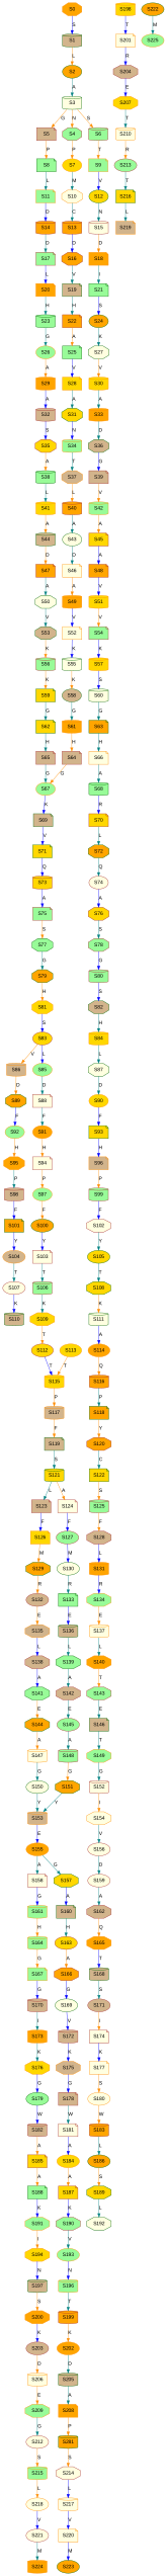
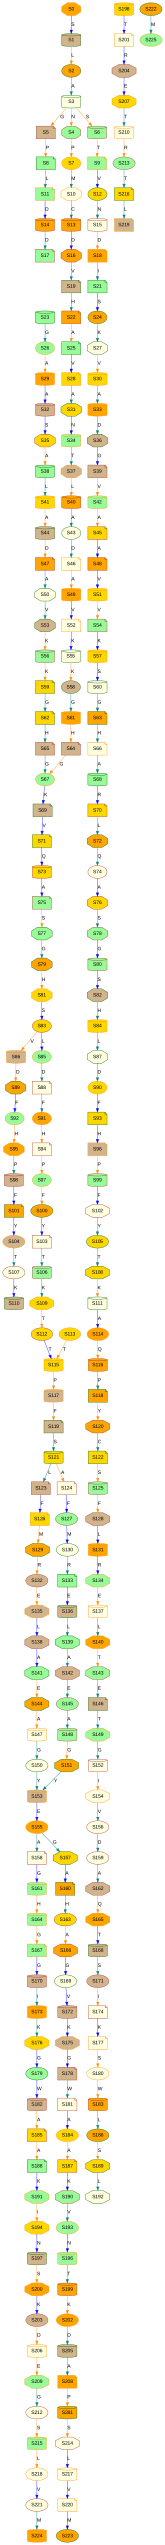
  strict digraph {
    fontname="Liberation Sans"
    node [color=darkorange fillcolor=palegreen fontname="Liberation Sans" shape=cylinder style=filled]
    edge [color=teal fontname="Liberation Sans"]
    S0 [fillcolor=orange shape=octagon]
    S1 [color=darkgreen fillcolor=tan]
    S2 [color=darkgreen fillcolor=orange shape=ellipse]
    S3 [color=darkgreen fillcolor=lightyellow]
    S4 [color=brown shape=octagon]
    S5 [color=brown fillcolor=tan shape=note]
    S6 [color=brown]
    S7 [fillcolor=gold shape=ellipse]
    S8 [color=darkgreen shape=note]
    S9 [shape=note]
    S10 [fillcolor=lightyellow shape=octagon]
    S11 [shape=note]
    S12 [color=darkgreen fillcolor=gold shape=ellipse]
    S13 [color=brown fillcolor=orange]
    S14 [color=brown fillcolor=orange]
    S15 [color=brown fillcolor=lightyellow]
    S16 [color=brown fillcolor=orange shape=octagon]
    S17 [color=brown shape=note]
    S18 [fillcolor=orange shape=note]
    S19 [color=darkgreen fillcolor=tan shape=note]
-   S20 [fillcolor=orange shape=note]
    S21 [color=darkgreen shape=note]
    S22 [color=brown fillcolor=orange shape=note]
    S23 [color=darkgreen]
    S24 [color=darkgreen fillcolor=orange shape=ellipse]
    S25 [color=darkgreen shape=note]
    S26 [shape=ellipse]
    S27 [color=darkgreen fillcolor=lightyellow shape=octagon]
    S28 [fillcolor=gold shape=note]
    S29 [fillcolor=orange]
    S30 [fillcolor=gold]
    S31 [color=darkgreen fillcolor=gold shape=octagon]
    S32 [color=brown fillcolor=tan]
    S33 [fillcolor=orange]
    S34
    S35 [color=brown fillcolor=gold shape=octagon]
    S36 [color=darkgreen fillcolor=tan shape=octagon]
    S37 [fillcolor=tan shape=octagon]
    S38 [color=darkgreen]
    S39 [color=brown fillcolor=tan shape=note]
    S40 [color=brown fillcolor=orange]
    S41 [fillcolor=gold]
    S42
    S43 [color=darkgreen fillcolor=lightyellow shape=ellipse]
    S44 [color=darkgreen fillcolor=tan]
    S45 [color=brown fillcolor=gold shape=note]
    S46 [fillcolor=lightyellow shape=note]
    S47 [color=brown fillcolor=orange shape=note]
    S48 [color=brown fillcolor=orange shape=note]
    S49 [fillcolor=orange]
    S50 [color=darkgreen fillcolor=lightyellow shape=octagon]
    S51 [fillcolor=gold]
    S52 [fillcolor=lightyellow shape=note]
    S53 [color=darkgreen fillcolor=tan shape=octagon]
    S54 [color=brown shape=note]
    S55 [color=darkgreen fillcolor=lightyellow]
    S56 [color=brown]
    S57 [fillcolor=gold]
    S58 [color=darkgreen fillcolor=tan shape=ellipse]
    S59 [color=darkgreen fillcolor=gold shape=note]
    S60 [color=darkgreen fillcolor=lightyellow]
    S61 [fillcolor=orange]
    S62 [color=darkgreen fillcolor=gold shape=note]
    S63 [color=darkgreen fillcolor=orange shape=note]
    S64 [color=brown fillcolor=tan shape=note]
    S65 [color=brown fillcolor=tan shape=note]
    S66 [fillcolor=lightyellow shape=note]
    S67 [shape=ellipse]
    S68 [color=darkgreen]
    S69 [color=darkgreen fillcolor=tan shape=note]
    S70 [color=brown fillcolor=gold shape=note]
    S71 [color=darkgreen fillcolor=gold shape=note]
    S72 [color=darkgreen fillcolor=orange shape=octagon]
    S73 [color=brown fillcolor=gold]
    S74 [color=brown fillcolor=lightyellow shape=ellipse]
    S75 [color=brown shape=note]
    S76 [color=brown fillcolor=gold shape=octagon]
    S77 [color=darkgreen shape=octagon]
    S78 [color=brown shape=octagon]
    S79 [color=darkgreen fillcolor=orange shape=octagon]
    S80 [color=brown]
    S81 [fillcolor=gold shape=octagon]
    S82 [color=darkgreen fillcolor=tan shape=octagon]
    S83 [color=brown fillcolor=gold shape=ellipse]
    S84 [fillcolor=gold]
    S85 [shape=ellipse]
    S86 [fillcolor=tan]
    S87 [color=darkgreen fillcolor=lightyellow shape=octagon]
    S88 [color=brown fillcolor=lightyellow shape=note]
    S89 [color=darkgreen fillcolor=orange shape=octagon]
    S90 [fillcolor=gold shape=ellipse]
    S91 [fillcolor=orange shape=ellipse]
    S92 [shape=ellipse]
    S93 [color=darkgreen fillcolor=gold shape=note]
    S94 [color=brown fillcolor=lightyellow shape=note]
    S95 [fillcolor=orange shape=octagon]
    S96 [fillcolor=tan shape=note]
    S97 [shape=ellipse]
    S98 [color=brown fillcolor=tan]
    S99 [color=brown]
    S100 [color=darkgreen fillcolor=orange shape=ellipse]
    S101 [color=darkgreen fillcolor=orange shape=note]
    S102 [color=brown fillcolor=lightyellow shape=octagon]
    S103 [color=brown fillcolor=lightyellow shape=note]
    S104 [fillcolor=tan shape=ellipse]
    S105 [color=darkgreen fillcolor=gold shape=ellipse]
    S106 [color=brown]
    S107 [color=brown fillcolor=lightyellow shape=ellipse]
    S108 [color=darkgreen fillcolor=gold shape=octagon]
    S109 [fillcolor=gold shape=octagon]
    S110 [color=darkgreen fillcolor=tan]
    S111 [color=darkgreen fillcolor=lightyellow]
    S112 [color=brown fillcolor=gold shape=ellipse]
    S114 [fillcolor=orange shape=ellipse]
    S115 [fillcolor=gold]
    S113 [fillcolor=gold shape=ellipse]
    S116 [color=brown fillcolor=orange]
    S117 [fillcolor=tan]
    S118 [color=darkgreen fillcolor=orange shape=note]
    S119 [color=darkgreen fillcolor=tan shape=note]
    S120 [color=brown fillcolor=orange shape=octagon]
    S121 [color=darkgreen fillcolor=gold]
    S122 [color=darkgreen fillcolor=gold shape=note]
    S123 [color=brown fillcolor=tan shape=note]
    S124 [color=brown fillcolor=lightyellow shape=note]
    S125 [color=brown]
    S126 [fillcolor=gold shape=note]
    S127 [color=brown shape=ellipse]
    S128 [color=brown fillcolor=tan shape=octagon]
    S129 [color=darkgreen fillcolor=orange shape=octagon]
    S130 [color=darkgreen fillcolor=lightyellow shape=ellipse]
    S131 [fillcolor=orange]
    S132 [color=brown fillcolor=tan shape=ellipse]
    S133 [color=darkgreen shape=note]
    S134 [shape=octagon]
    S135 [fillcolor=tan shape=octagon]
    S136 [color=darkgreen fillcolor=tan]
    S137 [fillcolor=lightyellow]
    S138 [color=brown fillcolor=tan shape=octagon]
    S139 [color=darkgreen shape=octagon]
    S140 [fillcolor=orange shape=octagon]
    S141 [color=darkgreen shape=octagon]
    S142 [color=brown fillcolor=tan shape=octagon]
    S143 [color=brown shape=octagon]
    S144 [color=darkgreen fillcolor=orange shape=octagon]
    S145 [color=brown shape=ellipse]
    S146 [color=darkgreen fillcolor=tan shape=note]
    S147 [fillcolor=lightyellow]
    S148 [color=brown]
    S149 [shape=octagon]
    S150 [color=darkgreen fillcolor=lightyellow shape=ellipse]
    S151 [color=darkgreen fillcolor=orange shape=octagon]
    S152 [color=brown fillcolor=lightyellow]
    S153 [fillcolor=tan]
    S154 [fillcolor=lightyellow shape=octagon]
    S155 [fillcolor=orange shape=ellipse]
    S156 [color=brown fillcolor=lightyellow shape=ellipse]
    S157 [color=darkgreen fillcolor=gold shape=octagon]
    S158 [color=brown fillcolor=lightyellow shape=note]
    S159 [color=brown fillcolor=lightyellow shape=ellipse]
-   S160 [color=darkgreen fillcolor=tan shape=note]
+   S160 [color=darkgreen fillcolor=orange shape=note]
    S161
    S162 [color=brown fillcolor=tan shape=octagon]
    S163 [color=brown fillcolor=gold shape=ellipse]
    S164
    S165 [fillcolor=orange shape=octagon]
    S166 [color=brown fillcolor=orange shape=octagon]
    S167 [shape=note]
    S168 [color=darkgreen fillcolor=tan]
    S169 [color=darkgreen fillcolor=lightyellow shape=ellipse]
    S170 [color=brown fillcolor=tan]
    S171 [color=brown fillcolor=tan shape=ellipse]
    S172 [color=brown fillcolor=tan]
    S173 [fillcolor=orange]
    S174 [color=brown fillcolor=lightyellow shape=note]
    S175 [fillcolor=tan shape=octagon]
    S176 [fillcolor=gold shape=octagon]
    S177 [fillcolor=lightyellow shape=note]
    S178 [color=brown fillcolor=tan shape=note]
    S179 [color=darkgreen shape=ellipse]
    S180 [fillcolor=lightyellow shape=ellipse]
    S181 [color=brown fillcolor=lightyellow shape=note]
    S182 [color=brown fillcolor=tan]
    S183 [color=brown fillcolor=orange]
    S184 [fillcolor=gold shape=ellipse]
    S185 [color=brown fillcolor=gold shape=note]
    S186 [color=darkgreen fillcolor=orange shape=ellipse]
    S187 [color=brown fillcolor=gold shape=note]
    S188 [color=darkgreen shape=note]
    S189 [color=darkgreen fillcolor=gold shape=octagon]
    S190 [color=brown shape=octagon]
    S191 [shape=octagon]
    S192 [color=darkgreen fillcolor=lightyellow shape=octagon]
    S193 [shape=ellipse]
    S194 [fillcolor=gold shape=octagon]
    S196
    S197 [color=darkgreen fillcolor=tan]
    S199 [color=brown fillcolor=orange]
    S200 [fillcolor=orange shape=octagon]
    S198 [fillcolor=gold]
    S201 [fillcolor=lightyellow shape=note]
    S202 [fillcolor=orange shape=ellipse]
    S203 [color=brown fillcolor=tan shape=ellipse]
    S204 [color=brown fillcolor=tan shape=octagon]
    S205 [color=darkgreen fillcolor=tan]
    S206 [fillcolor=lightyellow]
    S207 [fillcolor=gold shape=octagon]
    S208 [fillcolor=orange shape=note]
    S209 [shape=octagon]
    S210 [fillcolor=lightyellow]
    n211 [color=darkgreen fillcolor=orange label=S281]
    S212 [color=brown fillcolor=lightyellow shape=ellipse]
    S213 [color=brown shape=ellipse]
    S214 [color=brown fillcolor=lightyellow shape=octagon]
    S215
    S216 [color=darkgreen fillcolor=gold shape=note]
    S217 [fillcolor=lightyellow]
    S218 [fillcolor=lightyellow shape=ellipse]
    S219 [fillcolor=tan shape=note]
    S220 [fillcolor=lightyellow shape=note]
    S221 [color=brown fillcolor=lightyellow shape=ellipse]
    S223 [color=darkgreen fillcolor=orange shape=ellipse]
    S224 [fillcolor=orange]
    S222 [color=darkgreen fillcolor=orange shape=ellipse]
    S225 [shape=ellipse]
    S0 -> S1 [color=blue label=S]
    S1 -> S2 [color=darkorange label=L]
    S2 -> S3 [label=A]
    S3 -> S4 [color=darkorange label=N]
    S3 -> S5 [color=darkorange label=G]
    S3 -> S6 [color=darkorange label=S]
    S4 -> S7 [color=darkorange label=P]
    S5 -> S8 [color=darkorange label=P]
    S6 -> S9 [color=darkorange label=T]
    S7 -> S10 [label=M]
    S8 -> S11 [label=L]
    S9 -> S12 [color=blue label=V]
    S10 -> S13 [label=C]
    S11 -> S14 [color=blue label=D]
    S12 -> S15 [label=N]
    S13 -> S16 [color=blue label=D]
    S14 -> S17 [label=D]
    S15 -> S18 [color=darkorange label=D]
    S16 -> S19 [label=V]
-   S17 -> S20 [color=blue label=L]
    S18 -> S21 [label=I]
    S19 -> S22 [label=H]
-   S20 -> S23 [label=H]
    S21 -> S24 [color=blue label=S]
    S22 -> S25 [color=darkorange label=A]
    S23 -> S26 [label=G]
    S24 -> S27 [label=K]
    S25 -> S28 [color=blue label=V]
    S26 -> S29 [color=darkorange label=A]
    S27 -> S30 [color=darkorange label=V]
    S28 -> S31 [label=A]
    S29 -> S32 [color=blue label=A]
    S30 -> S33 [label=A]
    S31 -> S34 [color=blue label=N]
    S32 -> S35 [color=blue label=S]
    S33 -> S36 [label=D]
    S34 -> S37 [label=T]
    S35 -> S38 [color=darkorange label=A]
    S36 -> S39 [color=blue label=G]
    S37 -> S40 [color=darkorange label=L]
    S38 -> S41 [label=L]
    S39 -> S42 [color=darkorange label=V]
    S40 -> S43 [label=A]
    S41 -> S44 [color=darkorange label=A]
    S42 -> S45 [color=darkorange label=A]
    S43 -> S46 [label=D]
    S44 -> S47 [color=darkorange label=D]
    S45 -> S48 [color=blue label=A]
    S46 -> S49 [color=darkorange label=A]
    S47 -> S50 [label=A]
    S48 -> S51 [color=blue label=V]
    S49 -> S52 [color=blue label=V]
    S50 -> S53 [label=V]
    S51 -> S54 [color=darkorange label=V]
    S52 -> S55 [color=blue label=K]
    S53 -> S56 [color=darkorange label=K]
    S54 -> S57 [color=blue label=K]
    S55 -> S58 [color=darkorange label=K]
    S56 -> S59 [color=darkorange label=K]
    S57 -> S60 [color=blue label=S]
    S58 -> S61 [label=G]
    S59 -> S62 [label=G]
    S60 -> S63 [label=G]
    S61 -> S64 [color=darkorange label=H]
    S62 -> S65 [label=H]
    S63 -> S66 [label=H]
    S64 -> S67 [color=darkorange label=G]
    S65 -> S67 [label=G]
    S66 -> S68 [label=A]
    S67 -> S69 [color=blue label=K]
    S68 -> S70 [color=blue label=R]
    S69 -> S71 [color=blue label=V]
    S70 -> S72 [label=L]
    S71 -> S73 [color=blue label=Q]
    S72 -> S74 [label=Q]
    S73 -> S75 [color=blue label=A]
    S74 -> S76 [color=blue label=A]
    S75 -> S77 [color=darkorange label=S]
    S76 -> S78 [label=S]
    S77 -> S79 [label=G]
    S78 -> S80 [color=blue label=G]
    S79 -> S81 [color=darkorange label=H]
    S80 -> S82 [color=blue label=S]
    S81 -> S83 [color=blue label=S]
    S82 -> S84 [label=H]
    S83 -> S85 [color=blue label=L]
    S83 -> S86 [color=darkorange label=V]
    S84 -> S87 [label=L]
    S85 -> S88 [label=D]
    S86 -> S89 [color=darkorange label=D]
    S87 -> S90 [label=D]
    S88 -> S91 [label=F]
    S89 -> S92 [color=blue label=F]
    S90 -> S93 [color=blue label=F]
    S91 -> S94 [color=darkorange label=H]
    S92 -> S95 [color=darkorange label=H]
    S93 -> S96 [color=blue label=H]
    S94 -> S97 [color=darkorange label=P]
    S95 -> S98 [label=P]
    S96 -> S99 [color=darkorange label=P]
    S97 -> S100 [color=darkorange label=F]
    S98 -> S101 [color=blue label=F]
    S99 -> S102 [color=blue label=F]
    S100 -> S103 [color=blue label=Y]
    S101 -> S104 [color=blue label=Y]
    S102 -> S105 [label=Y]
    S103 -> S106 [label=T]
    S104 -> S107 [label=T]
    S105 -> S108 [label=T]
    S106 -> S109 [label=K]
    S107 -> S110 [color=blue label=K]
    S108 -> S111 [color=darkorange label=K]
    S109 -> S112 [color=darkorange label=T]
    S111 -> S114 [color=blue label=A]
    S112 -> S115 [color=blue label=T]
    S114 -> S116 [color=darkorange label=Q]
    S115 -> S117 [color=darkorange label=P]
    S113 -> S115 [color=darkorange label=T]
    S116 -> S118 [label=P]
    S117 -> S119 [color=darkorange label=F]
    S118 -> S120 [color=darkorange label=Y]
    S119 -> S121 [label=S]
    S120 -> S122 [label=C]
    S121 -> S123 [label=L]
    S121 -> S124 [color=darkorange label=A]
    S122 -> S125 [color=darkorange label=S]
    S123 -> S126 [color=blue label=F]
    S124 -> S127 [color=blue label=F]
    S125 -> S128 [color=darkorange label=F]
    S126 -> S129 [color=darkorange label=M]
    S127 -> S130 [color=blue label=M]
    S128 -> S131 [color=blue label=L]
    S129 -> S132 [color=darkorange label=R]
    S130 -> S133 [label=R]
    S131 -> S134 [color=blue label=R]
    S132 -> S135 [color=darkorange label=E]
    S133 -> S136 [color=blue label=E]
    S134 -> S137 [color=darkorange label=E]
    S135 -> S138 [color=blue label=L]
    S136 -> S139 [label=L]
    S137 -> S140 [label=L]
    S138 -> S141 [color=blue label=A]
    S139 -> S142 [label=A]
    S140 -> S143 [color=darkorange label=T]
    S141 -> S144 [color=darkorange label=E]
    S142 -> S145 [label=E]
    S143 -> S146 [label=E]
    S144 -> S147 [color=darkorange label=A]
    S145 -> S148 [label=A]
    S146 -> S149 [label=T]
    S147 -> S150 [label=G]
    S148 -> S151 [color=darkorange label=G]
    S149 -> S152 [label=G]
    S150 -> S153 [label=Y]
    S151 -> S153 [label=Y]
    S152 -> S154 [color=darkorange label=I]
    S153 -> S155 [color=blue label=E]
    S154 -> S156 [label=V]
    S155 -> S157 [label=G]
    S155 -> S158 [label=A]
    S156 -> S159 [label=D]
    S157 -> S160 [color=blue label=A]
    S158 -> S161 [color=blue label=G]
    S159 -> S162 [label=A]
    S160 -> S163 [label=H]
    S161 -> S164 [color=darkorange label=H]
    S162 -> S165 [color=darkorange label=Q]
    S163 -> S166 [color=darkorange label=A]
    S164 -> S167 [color=darkorange label=G]
    S165 -> S168 [color=blue label=T]
    S166 -> S169 [color=blue label=G]
    S167 -> S170 [color=blue label=G]
    S168 -> S171 [label=S]
    S169 -> S172 [color=blue label=V]
    S170 -> S173 [label=I]
    S171 -> S174 [color=darkorange label=I]
    S172 -> S175 [color=blue label=K]
    S173 -> S176 [label=K]
    S174 -> S177 [color=blue label=K]
    S175 -> S178 [color=blue label=G]
    S176 -> S179 [color=blue label=G]
    S177 -> S180 [color=darkorange label=S]
    S178 -> S181 [label=W]
    S179 -> S182 [color=blue label=W]
    S180 -> S183 [color=darkorange label=W]
    S181 -> S184 [color=blue label=A]
    S182 -> S185 [color=darkorange label=A]
    S183 -> S186 [label=L]
    S184 -> S187 [color=darkorange label=A]
    S185 -> S188 [color=darkorange label=A]
    S186 -> S189 [color=darkorange label=S]
    S187 -> S190 [color=blue label=K]
    S188 -> S191 [color=blue label=K]
    S189 -> S192 [label=L]
    S190 -> S193 [label=V]
    S191 -> S194 [color=darkorange label=I]
    S193 -> S196 [color=blue label=N]
    S194 -> S197 [color=blue label=N]
    S196 -> S199 [label=T]
    S197 -> S200 [color=darkorange label=S]
    S199 -> S202 [color=darkorange label=K]
    S200 -> S203 [color=blue label=K]
    S198 -> S201 [color=blue label=T]
    S201 -> S204 [color=blue label=R]
    S202 -> S205 [label=D]
    S203 -> S206 [color=darkorange label=D]
    S204 -> S207 [color=blue label=E]
    S205 -> S208 [label=A]
    S206 -> S209 [color=darkorange label=E]
    S207 -> S210 [label=T]
    S208 -> n211 [color=darkorange label=P]
    S209 -> S212 [label=G]
    S210 -> S213 [color=darkorange label=R]
    n211 -> S214 [color=darkorange label=S]
    S212 -> S215 [color=darkorange label=S]
    S213 -> S216 [label=T]
    S214 -> S217 [color=blue label=L]
    S215 -> S218 [color=darkorange label=L]
    S216 -> S219 [label=L]
    S217 -> S220 [color=blue label=V]
    S218 -> S221 [color=blue label=V]
    S220 -> S223 [color=blue label=M]
    S221 -> S224 [label=M]
    S222 -> S225 [label=M]
  }
